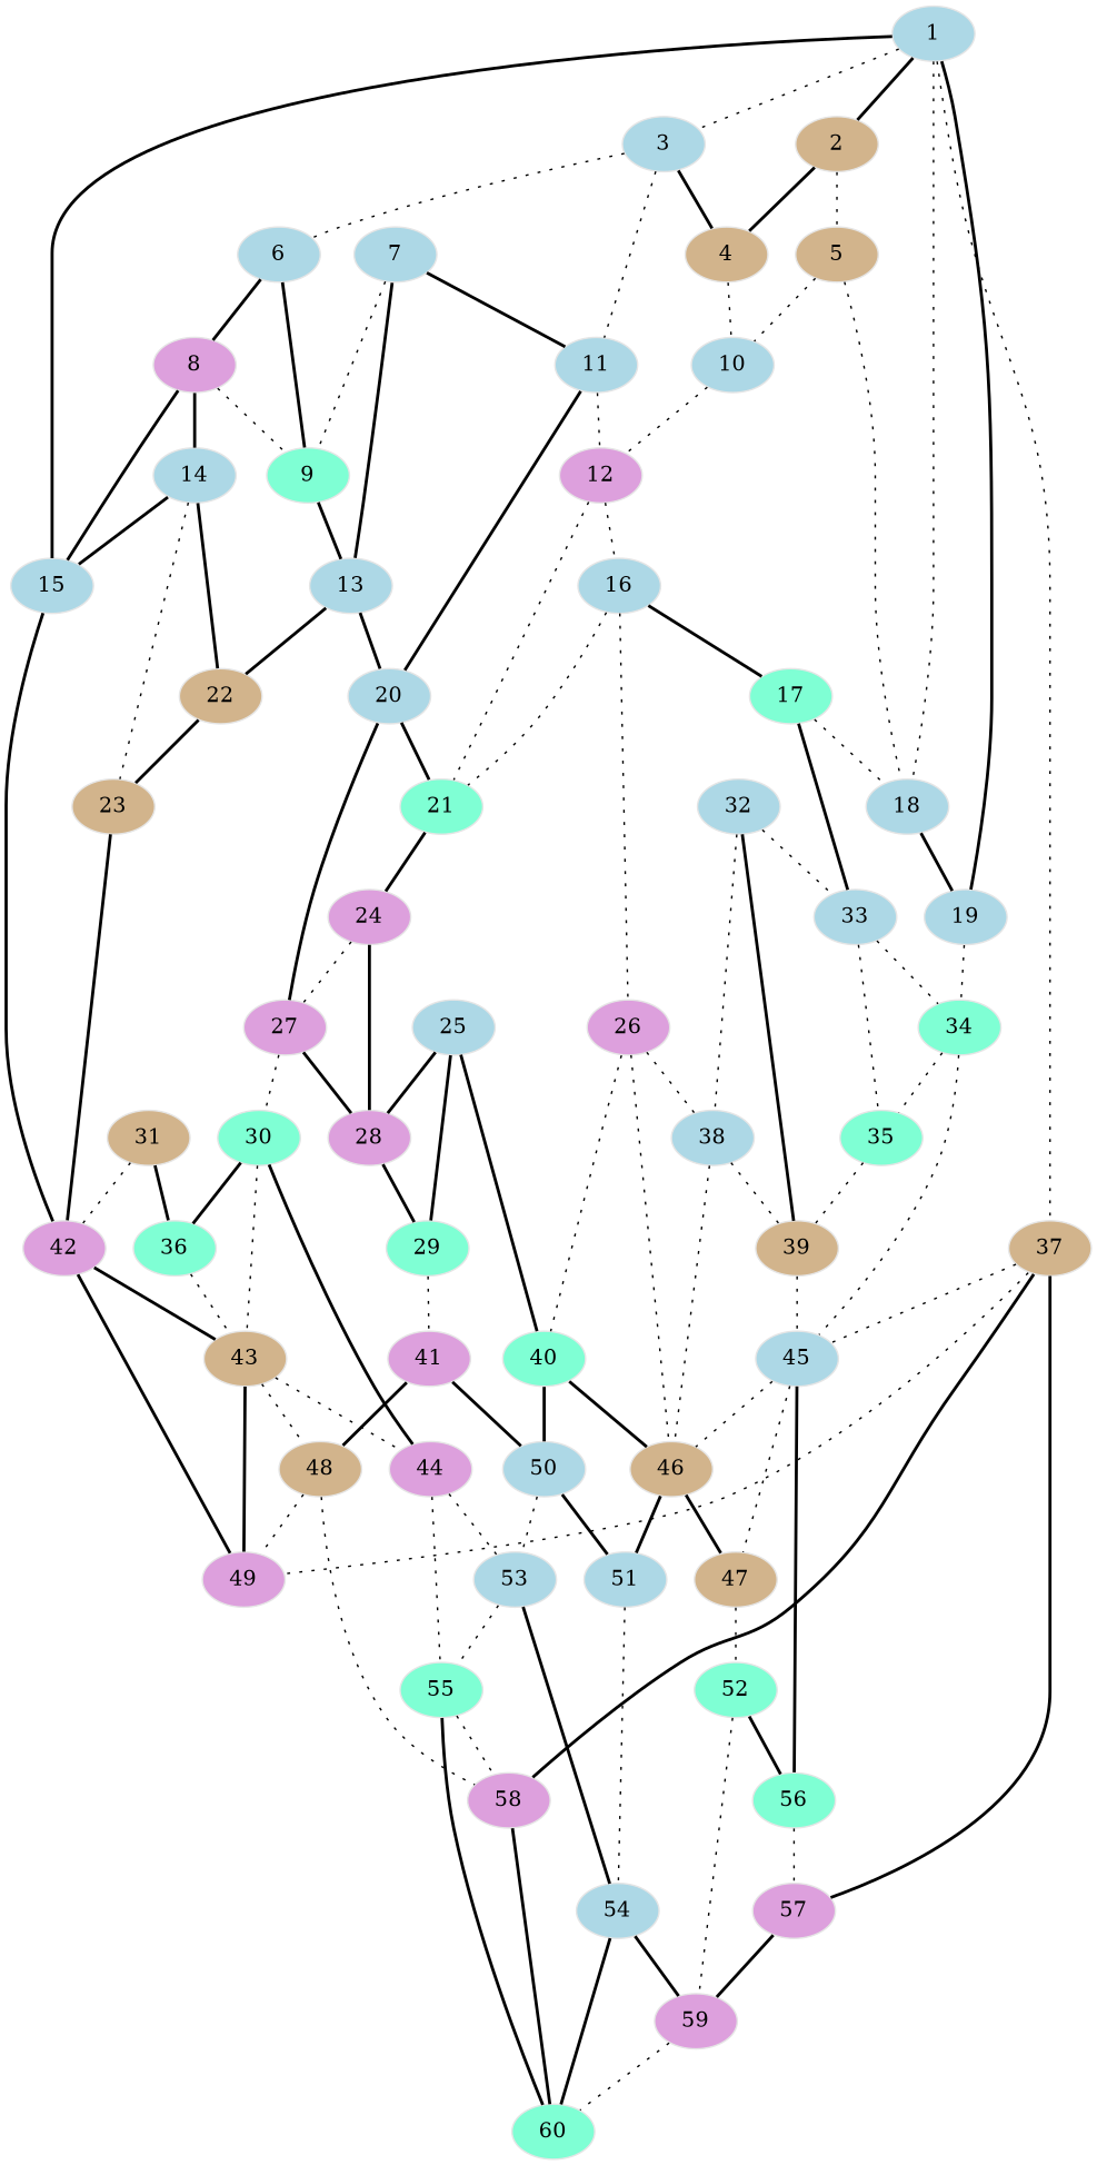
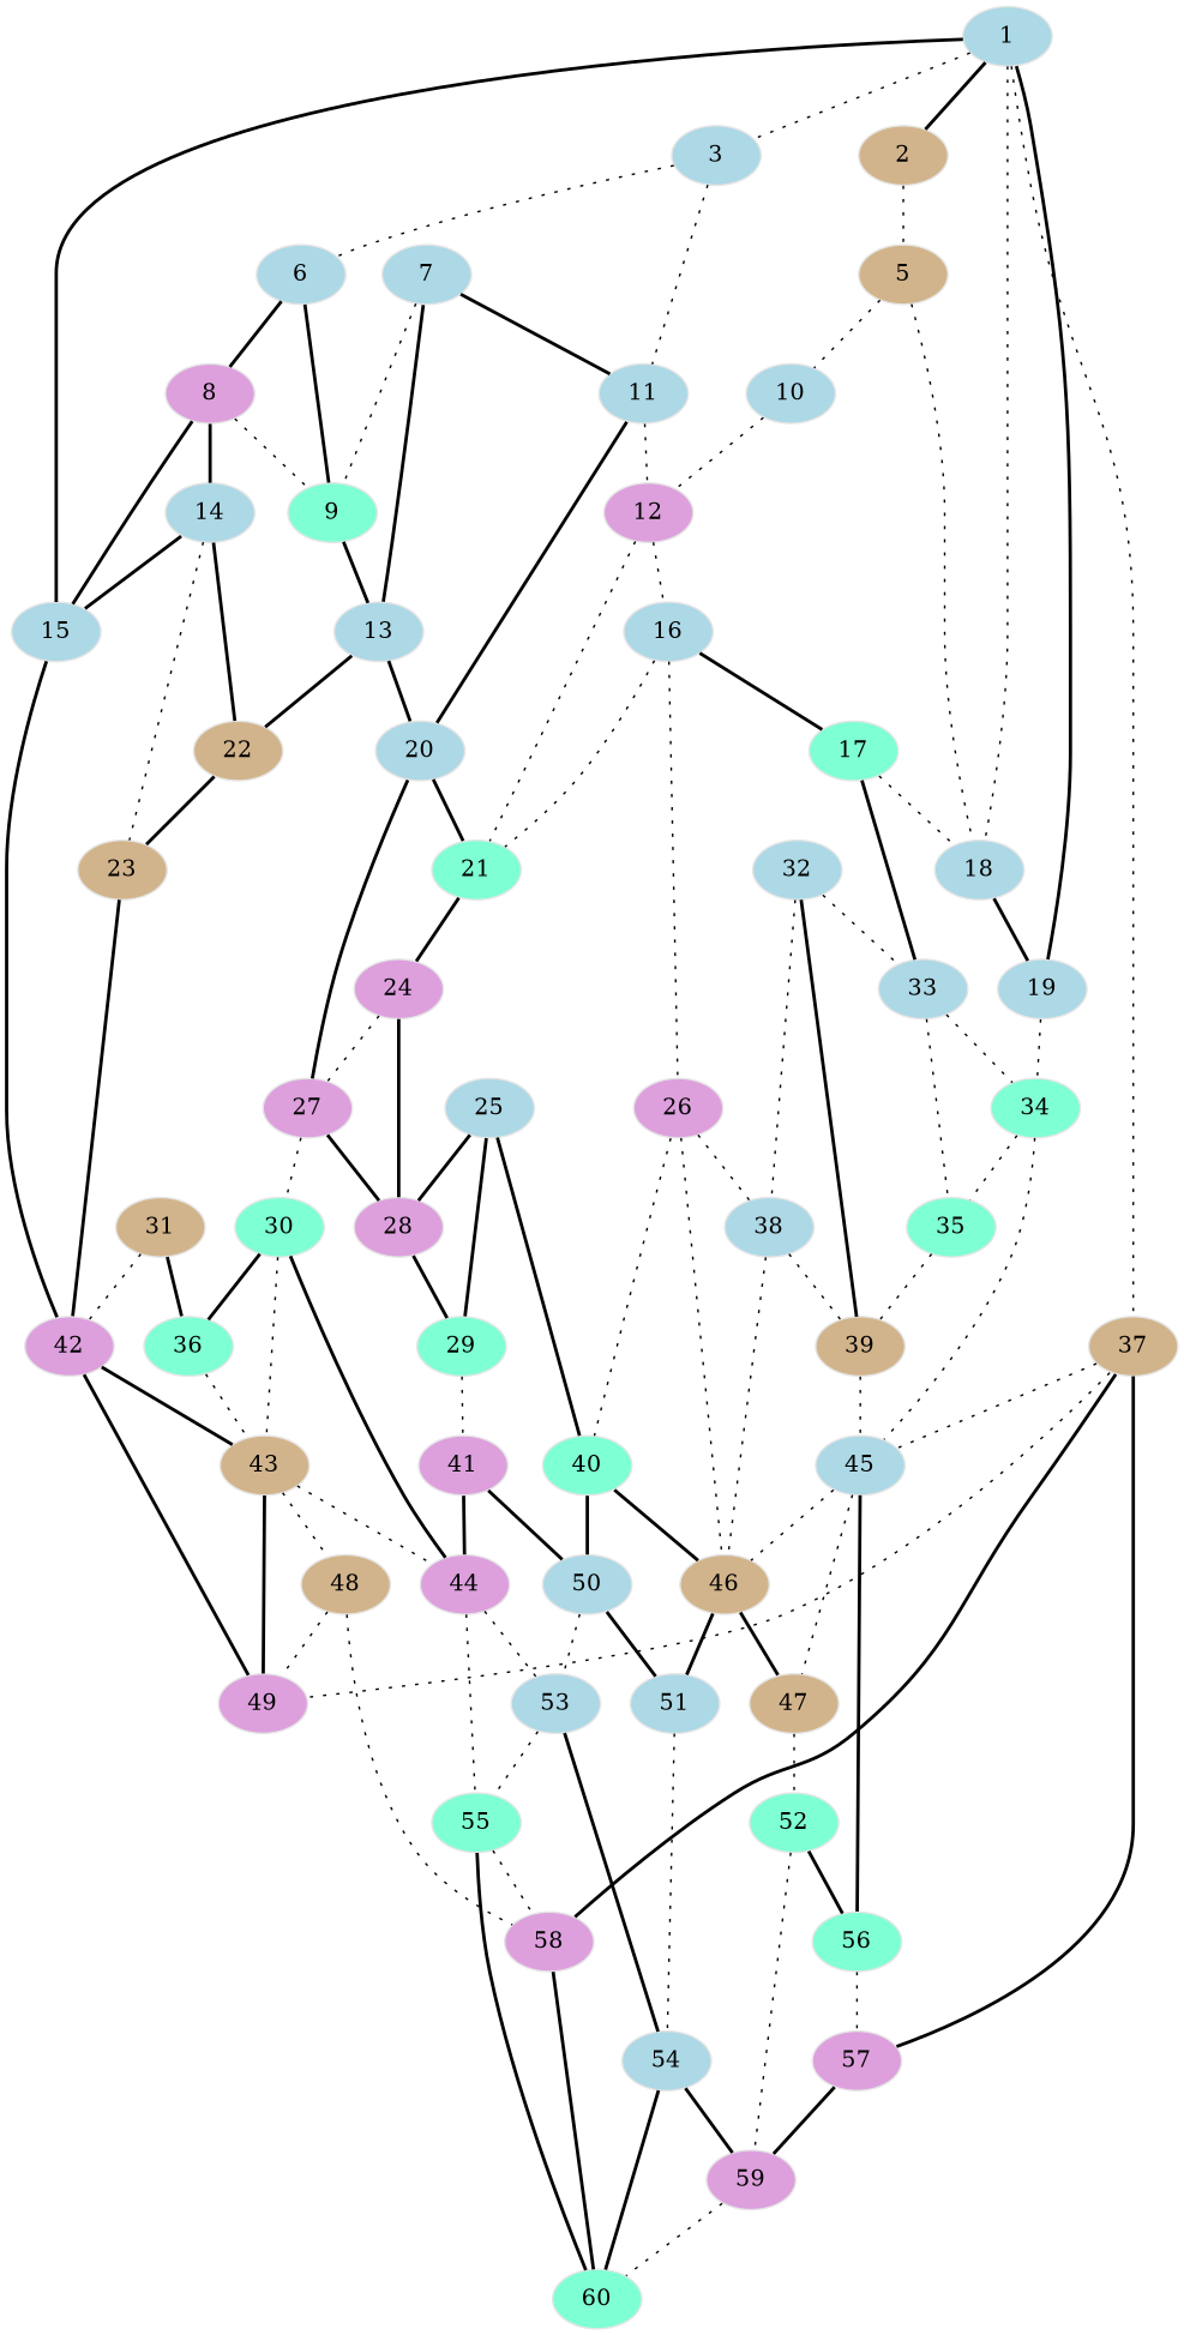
  graph {
    node [color=gray90 fillcolor=lightblue style=filled]
    edge [style=dotted weight=1.0]
    2 [fillcolor=tan]
    1
    3
    15
    18
    19
    37 [fillcolor=tan]
-   4 [fillcolor=tan]
    5 [fillcolor=tan]
    6
    11
    42 [fillcolor=plum]
    34 [fillcolor=aquamarine]
    45
    49 [fillcolor=plum]
    57 [fillcolor=plum]
    58 [fillcolor=plum]
    10
    8 [fillcolor=plum]
    9 [fillcolor=aquamarine]
    12 [fillcolor=plum]
    20
    14
    13
    7
    22 [fillcolor=tan]
    23 [fillcolor=tan]
    16
    21 [fillcolor=aquamarine]
    27 [fillcolor=plum]
    17 [fillcolor=aquamarine]
    26 [fillcolor=plum]
    24 [fillcolor=plum]
    43 [fillcolor=tan]
    33
    40 [fillcolor=aquamarine]
    38
    46 [fillcolor=tan]
    35 [fillcolor=aquamarine]
    28 [fillcolor=plum]
    30 [fillcolor=aquamarine]
    31 [fillcolor=tan]
    36 [fillcolor=aquamarine]
    29 [fillcolor=aquamarine]
    25
    41 [fillcolor=plum]
    50
    39 [fillcolor=tan]
    47 [fillcolor=tan]
    51
    44 [fillcolor=plum]
    48 [fillcolor=tan]
    53
    55 [fillcolor=aquamarine]
    32
    56 [fillcolor=aquamarine]
    59 [fillcolor=plum]
    60 [fillcolor=aquamarine]
    54
    52 [fillcolor=aquamarine]
-   2 -- 4 [style=bold]
    2 -- 5
    1 -- 2 [style=bold]
    1 -- 3
    1 -- 15 [style=bold]
    1 -- 18
    1 -- 19 [style=bold]
    1 -- 37 [weight=2.0]
-   3 -- 4 [style=bold]
    3 -- 6
    3 -- 11
    15 -- 42 [style=bold]
    18 -- 19 [style=bold]
    19 -- 34
    37 -- 45
    37 -- 49
    37 -- 57 [style=bold]
    37 -- 58 [style=bold]
-   4 -- 10
    5 -- 18
    5 -- 10 [weight=2.0]
    6 -- 8 [style=bold]
    6 -- 9 [style=bold]
    11 -- 12
    11 -- 20 [style=bold]
    42 -- 49 [style=bold]
    42 -- 43 [style=bold]
    34 -- 45
    34 -- 35
    45 -- 46
    45 -- 47
    45 -- 56 [style=bold]
    57 -- 59 [style=bold]
    58 -- 60 [style=bold]
    10 -- 12
    8 -- 15 [style=bold]
    8 -- 9
    8 -- 14 [style=bold]
    9 -- 13 [style=bold]
    12 -- 16
    12 -- 21
    20 -- 21 [style=bold]
    20 -- 27 [style=bold]
    14 -- 15 [style=bold]
    14 -- 22 [style=bold]
    14 -- 23
    13 -- 20 [style=bold]
    13 -- 22 [style=bold]
    7 -- 11 [style=bold]
    7 -- 9
    7 -- 13 [style=bold]
    22 -- 23 [style=bold]
    23 -- 42 [style=bold weight=2.0]
    16 -- 21
    16 -- 17 [style=bold]
    16 -- 26
    21 -- 24 [style=bold]
    27 -- 28 [style=bold]
    27 -- 30
    17 -- 18
    17 -- 33 [style=bold]
    26 -- 40
    26 -- 38
    26 -- 46
    24 -- 27
    24 -- 28 [style=bold]
    43 -- 49 [style=bold]
    43 -- 44
    43 -- 48
    33 -- 34
    33 -- 35
    40 -- 46 [style=bold]
    40 -- 50 [style=bold]
    38 -- 46
    38 -- 39
    46 -- 47 [style=bold]
    46 -- 51 [style=bold]
    35 -- 39
    28 -- 29 [style=bold]
    30 -- 43
    30 -- 36 [style=bold]
    30 -- 44 [style=bold]
    31 -- 42
    31 -- 36 [style=bold weight=2.0]
    36 -- 43
    29 -- 41
    25 -- 40 [style=bold]
    25 -- 28 [style=bold]
    25 -- 29 [style=bold weight=2.0]
    41 -- 50 [style=bold]
-   41 -- 48 [style=bold weight=2.0]
+   41 -- 44 [style=bold weight=2.0]
    50 -- 51 [style=bold]
    50 -- 53
    39 -- 45
    47 -- 52
    51 -- 54
    44 -- 53
    44 -- 55
    48 -- 49
    48 -- 58
    53 -- 55
    53 -- 54 [style=bold]
    55 -- 58
    55 -- 60 [style=bold]
    32 -- 33
    32 -- 38
    32 -- 39 [style=bold]
    56 -- 57
    59 -- 60
    54 -- 59 [style=bold]
    54 -- 60 [style=bold]
    52 -- 56 [style=bold weight=2.0]
    52 -- 59
  }
